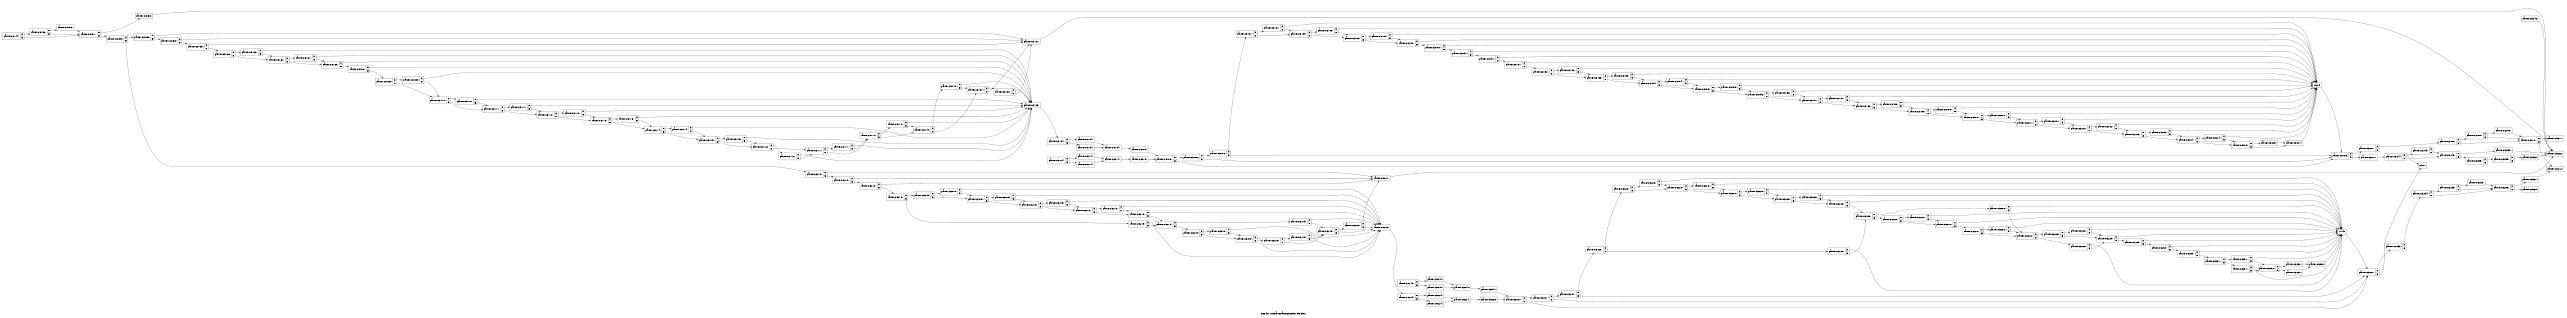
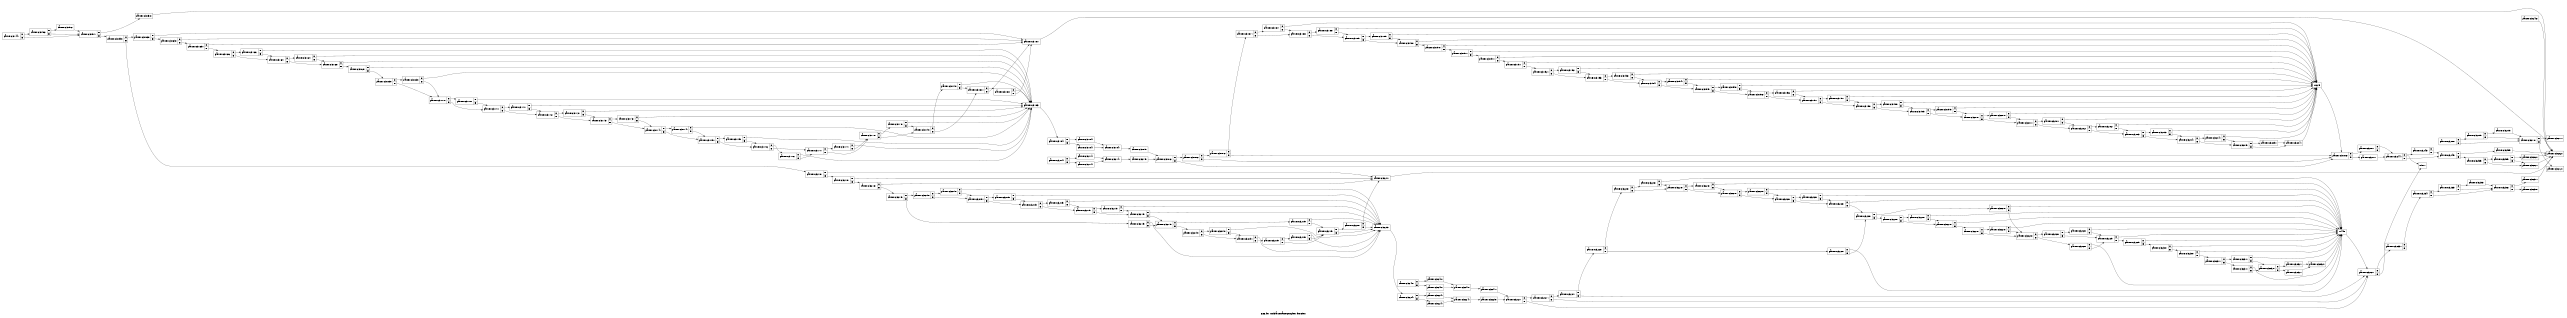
  digraph {
    label="CFG for 'xmlParseNameComplex' function"
    rankdir=LR
    node [shape=record]
    edge [tailport=s0]
    n1 [label="{parser.c:3144:|{<s0>T|<s1>F}}"]
    n2 [label="{parser.c:3156:|{<s0>T|<s1>F}}"]
    n3 [label="{parser.c:3157:|{<s0>T|<s1>F}}"]
    n4 [label="{parser.c:3156:}"]
    n5 [label="{parser.c:3158:}"]
    n6 [label="{parser.c:3159:|{<s0>T|<s1>F}}"]
    n7 [label="{parser.c:3262:}"]
    n8 [label="{parser.c:3165:|{<s0>T|<s1>F}}"]
    n9 [label="{parser.c:3218:|{<s0>T|<s1>F}}"]
    n10 [label="{parser.c:3181:}"]
    n11 [label="{parser.c:3165:|{<s0>T|<s1>F}}"]
    n12 [label="{parser.c:3221:}"]
    n13 [label="{parser.c:3218:|{<s0>T|<s1>F}}"]
    n14 [label="{parser.c:3165:|{<s0>T|<s1>F}}"]
    n15 [label="{parser.c:3218:|{<s0>T|<s1>F}}"]
    n16 [label="{parser.c:3166:|{<s0>T|<s1>F}}"]
    n17 [label="{parser.c:3166:|{<s0>T|<s1>F}}"]
    n18 [label="{parser.c:3167:|{<s0>T|<s1>F}}"]
    n19 [label="{parser.c:3183:}"]
    n20 [label="{parser.c:3167:|{<s0>T|<s1>F}}"]
    n21 [label="{parser.c:3168:|{<s0>T|<s1>F}}"]
    n22 [label="{parser.c:3184:|{<s0>T|<s1>F}}"]
    n23 [label="{parser.c:3168:|{<s0>T|<s1>F}}"]
    n24 [label="{parser.c:3184:}"]
    n25 [label="{parser.c:3184:}"]
    n26 [label="{parser.c:3169:|{<s0>T|<s1>F}}"]
    n27 [label="{parser.c:3169:|{<s0>T|<s1>F}}"]
    n28 [label="{parser.c:3170:|{<s0>T|<s1>F}}"]
    n29 [label="{parser.c:3170:|{<s0>T|<s1>F}}"]
    n30 [label="{parser.c:3171:|{<s0>T|<s1>F}}"]
    n31 [label="{parser.c:3171:|{<s0>T|<s1>F}}"]
    n32 [label="{parser.c:3172:|{<s0>T|<s1>F}}"]
    n33 [label="{parser.c:3172:|{<s0>T|<s1>F}}"]
    n34 [label="{parser.c:3173:|{<s0>T|<s1>F}}"]
    n35 [label="{parser.c:3173:|{<s0>T|<s1>F}}"]
    n36 [label="{parser.c:3174:|{<s0>T|<s1>F}}"]
    n37 [label="{parser.c:3174:|{<s0>T|<s1>F}}"]
    n38 [label="{parser.c:3175:|{<s0>T|<s1>F}}"]
    n39 [label="{parser.c:3175:|{<s0>T|<s1>F}}"]
    n40 [label="{parser.c:3176:|{<s0>T|<s1>F}}"]
    n41 [label="{parser.c:3176:|{<s0>T|<s1>F}}"]
    n42 [label="{parser.c:3177:|{<s0>T|<s1>F}}"]
    n43 [label="{parser.c:3177:|{<s0>T|<s1>F}}"]
    n44 [label="{parser.c:3178:|{<s0>T|<s1>F}}"]
    n45 [label="{parser.c:3178:|{<s0>T|<s1>F}}"]
    n46 [label="{parser.c:3179:|{<s0>T|<s1>F}}"]
    n47 [label="{parser.c:3179:|{<s0>T|<s1>F}}"]
    n48 [label="{parser.c:3180:|{<s0>T|<s1>F}}"]
    n49 [label="{parser.c:3180:|{<s0>T|<s1>F}}"]
    n50 [label="{parser.c:3184:}"]
    n51 [label="{parser.c:3185:}"]
    n52 [label="{parser.c:3186:|{<s0>T|<s1>F}}"]
    n53 [label="{parser.c:3186:|{<s0>T|<s1>F}}"]
    n54 [label="{parser.c:3186:|{<s0>T|<s1>F}}"]
    n55 [label="{parser.c:3186:|{<s0>T|<s1>F}}"]
    n56 [label="{parser.c:3207:|{<s0>T|<s1>F}}"]
    n57 [label="{parser.c:3217:}"]
    n58 [label="{parser.c:3187:|{<s0>T|<s1>F}}"]
    n59 [label="{parser.c:3208:|{<s0>T|<s1>F}}"]
    n60 [label="{parser.c:3244:|{<s0>T|<s1>F}}"]
    n61 [label="{parser.c:3187:|{<s0>T|<s1>F}}"]
    n62 [label="{parser.c:3188:|{<s0>T|<s1>F}}"]
    n63 [label="{%225}"]
    n64 [label="{parser.c:3188:|{<s0>T|<s1>F}}"]
    n65 [label="{parser.c:3189:|{<s0>T|<s1>F}}"]
    n66 [label="{parser.c:3189:|{<s0>T|<s1>F}}"]
    n67 [label="{parser.c:3190:|{<s0>T|<s1>F}}"]
    n68 [label="{parser.c:3190:|{<s0>T|<s1>F}}"]
    n69 [label="{parser.c:3191:|{<s0>T|<s1>F}}"]
    n70 [label="{parser.c:3191:|{<s0>T|<s1>F}}"]
    n71 [label="{parser.c:3191:|{<s0>T|<s1>F}}"]
    n72 [label="{parser.c:3192:|{<s0>T|<s1>F}}"]
    n73 [label="{parser.c:3192:|{<s0>T|<s1>F}}"]
    n74 [label="{parser.c:3193:|{<s0>T|<s1>F}}"]
    n75 [label="{parser.c:3193:|{<s0>T|<s1>F}}"]
    n76 [label="{parser.c:3194:|{<s0>T|<s1>F}}"]
    n77 [label="{parser.c:3194:|{<s0>T|<s1>F}}"]
    n78 [label="{parser.c:3195:|{<s0>T|<s1>F}}"]
    n79 [label="{parser.c:3195:|{<s0>T|<s1>F}}"]
    n80 [label="{parser.c:3196:|{<s0>T|<s1>F}}"]
    n81 [label="{parser.c:3196:|{<s0>T|<s1>F}}"]
    n82 [label="{parser.c:3197:|{<s0>T|<s1>F}}"]
    n83 [label="{parser.c:3197:|{<s0>T|<s1>F}}"]
    n84 [label="{parser.c:3198:|{<s0>T|<s1>F}}"]
    n85 [label="{parser.c:3198:|{<s0>T|<s1>F}}"]
    n86 [label="{parser.c:3199:|{<s0>T|<s1>F}}"]
    n87 [label="{parser.c:3199:|{<s0>T|<s1>F}}"]
    n88 [label="{parser.c:3200:|{<s0>T|<s1>F}}"]
    n89 [label="{parser.c:3200:|{<s0>T|<s1>F}}"]
    n90 [label="{parser.c:3201:|{<s0>T|<s1>F}}"]
    n91 [label="{parser.c:3201:|{<s0>T|<s1>F}}"]
    n92 [label="{parser.c:3202:|{<s0>T|<s1>F}}"]
    n93 [label="{parser.c:3202:|{<s0>T|<s1>F}}"]
    n94 [label="{parser.c:3203:|{<s0>T|<s1>F}}"]
    n95 [label="{parser.c:3203:|{<s0>T|<s1>F}}"]
    n96 [label="{parser.c:3204:|{<s0>T|<s1>F}}"]
    n97 [label="{parser.c:3204:|{<s0>T|<s1>F}}"]
    n98 [label="{parser.c:3205:|{<s0>T|<s1>F}}"]
    n99 [label="{parser.c:3205:}"]
    n100 [label="{parser.c:3204:}"]
    n101 [label="{parser.c:3209:|{<s0>T|<s1>F}}"]
    n102 [label="{parser.c:3210:|{<s0>T|<s1>F}}"]
    n103 [label="{parser.c:3245:|{<s0>T|<s1>F}}"]
    n104 [label="{parser.c:3249:|{<s0>T|<s1>F}}"]
    n105 [label="{%511}"]
    n106 [label="{parser.c:3209:}"]
    n107 [label="{parser.c:3211:}"]
    n108 [label="{parser.c:3212:}"]
    n109 [label="{parser.c:3214:|{<s0>T|<s1>F}}"]
    n110 [label="{parser.c:3214:}"]
    n111 [label="{parser.c:3214:}"]
    n112 [label="{parser.c:3214:}"]
    n113 [label="{parser.c:3215:}"]
    n114 [label="{parser.c:3255:}"]
    n115 [label="{parser.c:3259:|{<s0>T|<s1>F}}"]
    n116 [label="{parser.c:3219:|{<s0>T|<s1>F}}"]
    n117 [label="{parser.c:3219:|{<s0>T|<s1>F}}"]
    n118 [label="{parser.c:3219:|{<s0>T|<s1>F}}"]
    n119 [label="{parser.c:3219:|{<s0>T|<s1>F}}"]
    n120 [label="{parser.c:3219:|{<s0>T|<s1>F}}"]
    n121 [label="{parser.c:3223:}"]
    n122 [label="{parser.c:3219:|{<s0>T|<s1>F}}"]
    n123 [label="{parser.c:3219:|{<s0>T|<s1>F}}"]
    n124 [label="{parser.c:3219:|{<s0>T|<s1>F}}"]
    n125 [label="{parser.c:3224:|{<s0>T|<s1>F}}"]
    n126 [label="{parser.c:3219:|{<s0>T|<s1>F}}"]
    n127 [label="{parser.c:3219:|{<s0>T|<s1>F}}"]
    n128 [label="{parser.c:3219:|{<s0>T|<s1>F}}"]
    n129 [label="{parser.c:3219:|{<s0>T|<s1>F}}"]
    n130 [label="{parser.c:3224:}"]
    n131 [label="{parser.c:3224:}"]
    n132 [label="{parser.c:3219:|{<s0>T|<s1>F}}"]
    n133 [label="{parser.c:3219:|{<s0>T|<s1>F}}"]
    n134 [label="{parser.c:3219:|{<s0>T|<s1>F}}"]
    n135 [label="{parser.c:3219:|{<s0>T|<s1>F}}"]
    n136 [label="{parser.c:3219:|{<s0>T|<s1>F}}"]
    n137 [label="{parser.c:3220:|{<s0>T|<s1>F}}"]
    n138 [label="{parser.c:3219:|{<s0>T|<s1>F}}"]
    n139 [label="{parser.c:3219:|{<s0>T|<s1>F}}"]
    n140 [label="{parser.c:3224:}"]
    n141 [label="{parser.c:3225:}"]
    n142 [label="{parser.c:3227:|{<s0>T|<s1>F}}"]
    n143 [label="{parser.c:3227:|{<s0>T|<s1>F}}"]
    n144 [label="{parser.c:3227:|{<s0>T|<s1>F}}"]
    n145 [label="{parser.c:3227:|{<s0>T|<s1>F}}"]
    n146 [label="{parser.c:3233:|{<s0>T|<s1>F}}"]
    n147 [label="{parser.c:3228:|{<s0>T|<s1>F}}"]
    n148 [label="{parser.c:3234:|{<s0>T|<s1>F}}"]
    n149 [label="{parser.c:3228:|{<s0>T|<s1>F}}"]
    n150 [label="{parser.c:3228:|{<s0>T|<s1>F}}"]
    n151 [label="{parser.c:3228:|{<s0>T|<s1>F}}"]
    n152 [label="{parser.c:3228:|{<s0>T|<s1>F}}"]
    n153 [label="{%445}"]
    n154 [label="{parser.c:3228:|{<s0>T|<s1>F}}"]
    n155 [label="{parser.c:3228:|{<s0>T|<s1>F}}"]
    n156 [label="{parser.c:3228:|{<s0>T|<s1>F}}"]
    n157 [label="{parser.c:3228:|{<s0>T|<s1>F}}"]
    n158 [label="{parser.c:3228:|{<s0>T|<s1>F}}"]
    n159 [label="{parser.c:3228:|{<s0>T|<s1>F}}"]
    n160 [label="{parser.c:3228:|{<s0>T|<s1>F}}"]
    n161 [label="{parser.c:3228:|{<s0>T|<s1>F}}"]
    n162 [label="{parser.c:3228:|{<s0>T|<s1>F}}"]
    n163 [label="{parser.c:3228:|{<s0>T|<s1>F}}"]
    n164 [label="{parser.c:3228:|{<s0>T|<s1>F}}"]
    n165 [label="{parser.c:3228:|{<s0>T|<s1>F}}"]
    n166 [label="{parser.c:3228:|{<s0>T|<s1>F}}"]
    n167 [label="{parser.c:3228:|{<s0>T|<s1>F}}"]
    n168 [label="{parser.c:3228:|{<s0>T|<s1>F}}"]
    n169 [label="{parser.c:3228:|{<s0>T|<s1>F}}"]
    n170 [label="{parser.c:3229:|{<s0>T|<s1>F}}"]
    n171 [label="{parser.c:3228:|{<s0>T|<s1>F}}"]
    n172 [label="{parser.c:3229:|{<s0>T|<s1>F}}"]
    n173 [label="{parser.c:3230:|{<s0>T|<s1>F}}"]
    n174 [label="{parser.c:3230:|{<s0>T|<s1>F}}"]
    n175 [label="{parser.c:3231:|{<s0>T|<s1>F}}"]
    n176 [label="{parser.c:3231:|{<s0>T|<s1>F}}"]
    n177 [label="{parser.c:3231:|{<s0>T|<s1>F}}"]
    n178 [label="{parser.c:3232:|{<s0>T|<s1>F}}"]
    n179 [label="{parser.c:3232:}"]
    n180 [label="{parser.c:3232:}"]
    n181 [label="{parser.c:3232:}"]
    n182 [label="{parser.c:3235:|{<s0>T|<s1>F}}"]
    n183 [label="{parser.c:3236:|{<s0>T|<s1>F}}"]
    n184 [label="{parser.c:3235:}"]
    n185 [label="{parser.c:3237:}"]
    n186 [label="{parser.c:3238:}"]
    n187 [label="{parser.c:3240:|{<s0>T|<s1>F}}"]
    n188 [label="{parser.c:3240:}"]
    n189 [label="{parser.c:3240:}"]
    n190 [label="{parser.c:3240:}"]
    n191 [label="{parser.c:3241:}"]
    n192 [label="{parser.c:3246:}"]
    n193 [label="{parser.c:3259:|{<s0>T|<s1>F}}"]
+   n194 [label="{parser.c:3261:}"]
    n195 [label="{parser.c:3260:}"]
    n1 -> n2
    n1 -> n3 [tailport=s1]
    n2 -> n3 [tailport=s1]
    n2 -> n4
    n3 -> n5
    n3 -> n6 [tailport=s1]
    n4 -> n3
    n5 -> n7
    n6 -> n8
    n6 -> n9 [tailport=s1]
    n8 -> n10
    n8 -> n11 [tailport=s1]
    n9 -> n12
    n9 -> n13 [tailport=s1]
    n10 -> n7
    n11 -> n10
    n11 -> n14 [tailport=s1]
    n12 -> n7
    n13 -> n12
    n13 -> n15 [tailport=s1]
    n14 -> n10
    n14 -> n16 [tailport=s1]
    n15 -> n12
    n15 -> n116 [tailport=s1]
    n16 -> n17
    n16 -> n18 [tailport=s1]
    n17 -> n18 [tailport=s1]
    n17 -> n19
    n18 -> n20
    n18 -> n21 [tailport=s1]
    n19 -> n22
    n20 -> n19
    n20 -> n21 [tailport=s1]
    n21 -> n19
    n21 -> n23 [tailport=s1]
    n22 -> n24
    n22 -> n25 [tailport=s1]
    n23 -> n19
    n23 -> n26 [tailport=s1]
    n24 -> n50
    n25 -> n50
    n26 -> n27
    n26 -> n28 [tailport=s1]
    n27 -> n19
    n27 -> n28 [tailport=s1]
    n28 -> n29
    n28 -> n30 [tailport=s1]
    n29 -> n19
    n29 -> n30 [tailport=s1]
    n30 -> n31
    n30 -> n32 [tailport=s1]
    n31 -> n19
    n31 -> n32 [tailport=s1]
    n32 -> n33
    n32 -> n34 [tailport=s1]
    n33 -> n19
    n33 -> n34 [tailport=s1]
    n34 -> n35
    n34 -> n36 [tailport=s1]
    n35 -> n19
    n35 -> n36 [tailport=s1]
    n36 -> n37
    n36 -> n38 [tailport=s1]
    n37 -> n19
    n37 -> n38 [tailport=s1]
    n38 -> n39
    n38 -> n40 [tailport=s1]
    n39 -> n19
    n39 -> n40 [tailport=s1]
    n40 -> n41
    n40 -> n42 [tailport=s1]
    n41 -> n19
    n41 -> n42 [tailport=s1]
    n42 -> n43
    n42 -> n44 [tailport=s1]
    n43 -> n19
    n43 -> n44 [tailport=s1]
    n44 -> n45
    n44 -> n46 [tailport=s1]
    n45 -> n19
    n45 -> n46 [tailport=s1]
    n46 -> n47
    n46 -> n48 [tailport=s1]
    n47 -> n19
    n47 -> n48 [tailport=s1]
    n48 -> n10 [tailport=s1]
    n48 -> n49
    n49 -> n10 [tailport=s1]
    n49 -> n19
    n50 -> n51
    n51 -> n52
    n52 -> n53
    n52 -> n54 [tailport=s1]
    n53 -> n54 [tailport=s1]
    n53 -> n55
    n54 -> n56
    n54 -> n57 [tailport=s1]
    n55 -> n54 [tailport=s1]
    n55 -> n58
-   n56 -> n59
+   n56 -> n60
    n57 -> n60
    n58 -> n61
    n58 -> n62 [tailport=s1]
    n59 -> n101
    n59 -> n102 [tailport=s1]
    n60 -> n103
    n60 -> n104 [tailport=s1]
    n60 -> n105
    n61 -> n62 [tailport=s1]
    n61 -> n63
    n62 -> n64
    n62 -> n65 [tailport=s1]
    n63 -> n54
    n64 -> n63
    n64 -> n65 [tailport=s1]
    n65 -> n66
    n65 -> n67 [tailport=s1]
    n66 -> n63
    n66 -> n67 [tailport=s1]
    n67 -> n63
    n67 -> n68 [tailport=s1]
    n68 -> n63
    n68 -> n69 [tailport=s1]
    n69 -> n63
    n69 -> n70 [tailport=s1]
    n70 -> n63
    n70 -> n71 [tailport=s1]
    n71 -> n63
    n71 -> n72 [tailport=s1]
    n72 -> n73
    n72 -> n74 [tailport=s1]
    n73 -> n63
    n73 -> n74 [tailport=s1]
    n74 -> n75
    n74 -> n76 [tailport=s1]
    n75 -> n63
    n75 -> n76 [tailport=s1]
    n76 -> n77
    n76 -> n78 [tailport=s1]
    n77 -> n63
    n77 -> n78 [tailport=s1]
    n78 -> n79
    n78 -> n80 [tailport=s1]
    n79 -> n63
    n79 -> n80 [tailport=s1]
    n80 -> n81
    n80 -> n82 [tailport=s1]
    n81 -> n63
    n81 -> n82 [tailport=s1]
    n82 -> n83
    n82 -> n84 [tailport=s1]
    n83 -> n63
    n83 -> n84 [tailport=s1]
    n84 -> n85
    n84 -> n86 [tailport=s1]
    n85 -> n63
    n85 -> n86 [tailport=s1]
    n86 -> n87
    n86 -> n88 [tailport=s1]
    n87 -> n63
    n87 -> n88 [tailport=s1]
    n88 -> n89
    n88 -> n90 [tailport=s1]
    n89 -> n63
    n89 -> n90 [tailport=s1]
    n90 -> n91
    n90 -> n92 [tailport=s1]
    n91 -> n63
    n91 -> n92 [tailport=s1]
    n92 -> n93
    n92 -> n94 [tailport=s1]
    n93 -> n63
    n93 -> n94 [tailport=s1]
    n94 -> n95
    n94 -> n96 [tailport=s1]
    n95 -> n63
    n95 -> n96 [tailport=s1]
    n96 -> n97
    n96 -> n98 [tailport=s1]
    n97 -> n63
    n97 -> n98 [tailport=s1]
    n98 -> n99
    n98 -> n100 [tailport=s1]
    n99 -> n100
    n100 -> n63
    n101 -> n102 [tailport=s1]
    n101 -> n106
    n102 -> n107
    n102 -> n108 [tailport=s1]
    n103 -> n104 [tailport=s1]
    n104 -> n114
    n104 -> n115 [tailport=s1]
    n106 -> n102
    n109 -> n110
    n109 -> n111 [tailport=s1]
    n110 -> n112
    n111 -> n112
    n112 -> n113
    n113 -> n52
    n114 -> n7
    n115 -> n193
+   n115 -> n194 [tailport=s1]
    n116 -> n117
    n116 -> n118 [tailport=s1]
    n117 -> n119
    n117 -> n120 [tailport=s1]
    n118 -> n121
    n118 -> n122 [tailport=s1]
    n119 -> n120 [tailport=s1]
    n119 -> n121
    n120 -> n123
    n120 -> n124 [tailport=s1]
    n121 -> n125
    n122 -> n126
    n122 -> n127 [tailport=s1]
    n123 -> n121
    n123 -> n124 [tailport=s1]
    n124 -> n128
    n124 -> n129 [tailport=s1]
    n125 -> n130
    n125 -> n131 [tailport=s1]
    n126 -> n121
    n126 -> n134 [tailport=s1]
    n127 -> n135
    n127 -> n136 [tailport=s1]
    n128 -> n121
    n128 -> n129 [tailport=s1]
    n129 -> n132
    n129 -> n133 [tailport=s1]
    n130 -> n140
    n131 -> n140
    n132 -> n121
    n132 -> n133 [tailport=s1]
    n133 -> n121
    n133 -> n122 [tailport=s1]
    n134 -> n121 [tailport=s1]
    n134 -> n137
    n135 -> n121
    n135 -> n136 [tailport=s1]
    n136 -> n121
    n136 -> n138 [tailport=s1]
    n137 -> n12
    n137 -> n121 [tailport=s1]
    n138 -> n134 [tailport=s1]
    n138 -> n139
    n139 -> n121
    n139 -> n134 [tailport=s1]
    n140 -> n141
    n141 -> n142
    n142 -> n143
    n142 -> n144 [tailport=s1]
    n143 -> n144 [tailport=s1]
    n143 -> n145
    n144 -> n105 [tailport=s1]
    n144 -> n146
    n145 -> n144 [tailport=s1]
    n145 -> n147
    n146 -> n148
    n147 -> n149
    n147 -> n150 [tailport=s1]
    n148 -> n182
    n148 -> n183 [tailport=s1]
    n149 -> n151
    n149 -> n152 [tailport=s1]
    n150 -> n153
    n150 -> n154 [tailport=s1]
    n151 -> n152 [tailport=s1]
    n151 -> n153
    n152 -> n155
    n152 -> n156 [tailport=s1]
    n153 -> n144
    n154 -> n157
    n154 -> n158 [tailport=s1]
    n155 -> n153
    n155 -> n156 [tailport=s1]
    n156 -> n159
    n156 -> n160 [tailport=s1]
    n157 -> n153
    n157 -> n163 [tailport=s1]
    n158 -> n164
    n158 -> n165 [tailport=s1]
    n159 -> n153
    n159 -> n160 [tailport=s1]
    n160 -> n161
    n160 -> n162 [tailport=s1]
    n161 -> n153
    n161 -> n162 [tailport=s1]
    n162 -> n153
    n162 -> n154 [tailport=s1]
    n163 -> n166
    n163 -> n167 [tailport=s1]
    n164 -> n153
    n164 -> n165 [tailport=s1]
    n165 -> n153
    n165 -> n168 [tailport=s1]
    n166 -> n169
    n166 -> n170 [tailport=s1]
    n167 -> n153
    n167 -> n170 [tailport=s1]
    n168 -> n163 [tailport=s1]
    n168 -> n171
    n169 -> n153
    n169 -> n170 [tailport=s1]
    n170 -> n153
    n170 -> n172 [tailport=s1]
    n171 -> n153
    n171 -> n163 [tailport=s1]
    n172 -> n153
    n172 -> n173 [tailport=s1]
    n173 -> n153
    n173 -> n174 [tailport=s1]
    n174 -> n153
    n174 -> n175 [tailport=s1]
    n175 -> n176
    n175 -> n177 [tailport=s1]
    n176 -> n153
    n176 -> n178 [tailport=s1]
    n177 -> n153
    n177 -> n178 [tailport=s1]
    n178 -> n179
    n178 -> n180 [tailport=s1]
    n179 -> n181
    n180 -> n181
    n181 -> n153
    n182 -> n183 [tailport=s1]
    n182 -> n184
    n183 -> n185
    n183 -> n186 [tailport=s1]
    n184 -> n183
-   n185 -> n108
+   n185 -> n7
    n187 -> n188
    n187 -> n189 [tailport=s1]
    n188 -> n190
    n189 -> n190
    n190 -> n191
    n191 -> n142
    n192 -> n7
+   n193 -> n194 [tailport=s1]
    n193 -> n195
+   n194 -> n7
    n195 -> n7
  }
